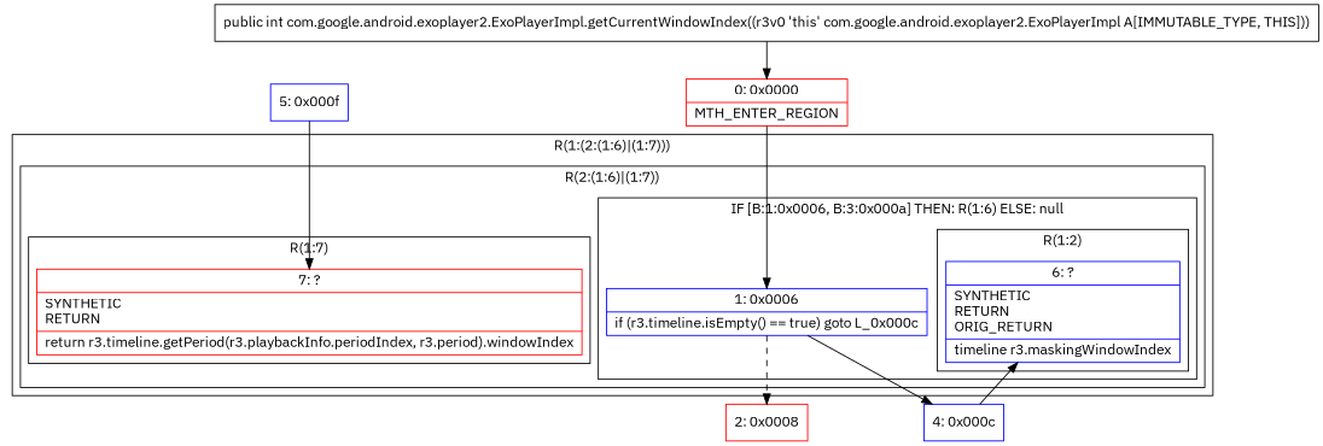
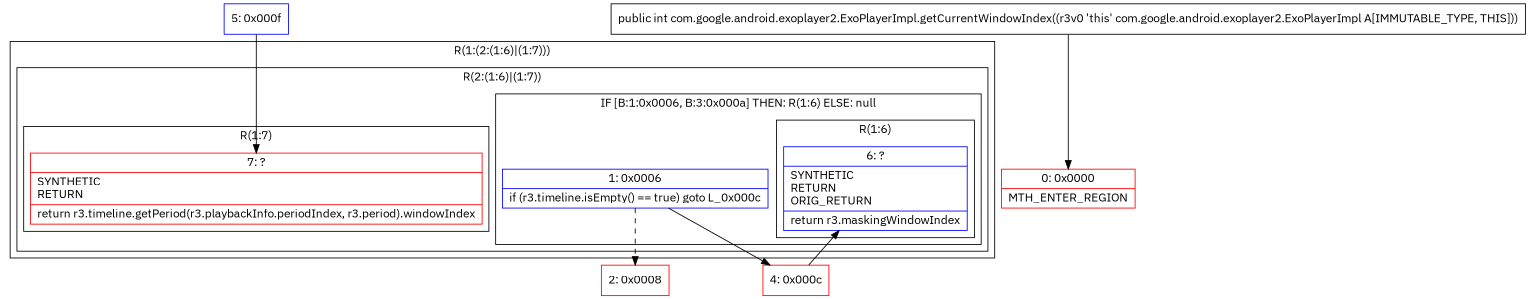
  digraph {
    fontname="IBM Plex Sans"
    node [color=red fontname="IBM Plex Sans" shape=record]
    edge [fontname="IBM Plex Sans"]
-   n1 [color=blue label="{6\:\ ?|SYNTHETIC\lRETURN\lORIG_RETURN\l|timeline r3.maskingWindowIndex\l}"]
+   n1 [color=blue label="{6\:\ ?|SYNTHETIC\lRETURN\lORIG_RETURN\l|return r3.maskingWindowIndex\l}"]
    n2 [color=blue label="{1\:\ 0x0006|if (r3.timeline.isEmpty() == true) goto L_0x000c\l}"]
    n3 [label="{7\:\ ?|SYNTHETIC\lRETURN\l|return r3.timeline.getPeriod(r3.playbackInfo.periodIndex, r3.period).windowIndex\l}"]
    n4 [label="{2\:\ 0x0008}"]
-   n5 [color=blue label="{4\:\ 0x000c}"]
+   n5 [label="{4\:\ 0x000c}"]
    n6 [color=blue label="{5\:\ 0x000f}"]
    n7 [label="{0\:\ 0x0000|MTH_ENTER_REGION\l}"]
    n8 [label="{public int com.google.android.exoplayer2.ExoPlayerImpl.getCurrentWindowIndex((r3v0 'this' com.google.android.exoplayer2.ExoPlayerImpl A[IMMUTABLE_TYPE, THIS])) }" color=""]
    subgraph cluster_1 {
      label="R(1:(2:(1:6)|(1:7)))"
      subgraph cluster_2 {
        label="R(2:(1:6)|(1:7))"
        subgraph cluster_3 {
          label="IF [B:1:0x0006, B:3:0x000a] THEN: R(1:6) ELSE: null"
          n2
          subgraph cluster_4 {
-           label="R(1:2)"
+           label="R(1:6)"
            n1
          }
        }
        subgraph cluster_5 {
          label="R(1:7)"
          n3
        }
      }
    }
    n2 -> n4 [style=dashed]
    n2 -> n5
    n5 -> n1
    n6 -> n3
-   n7 -> n2
    n8 -> n7
  }
